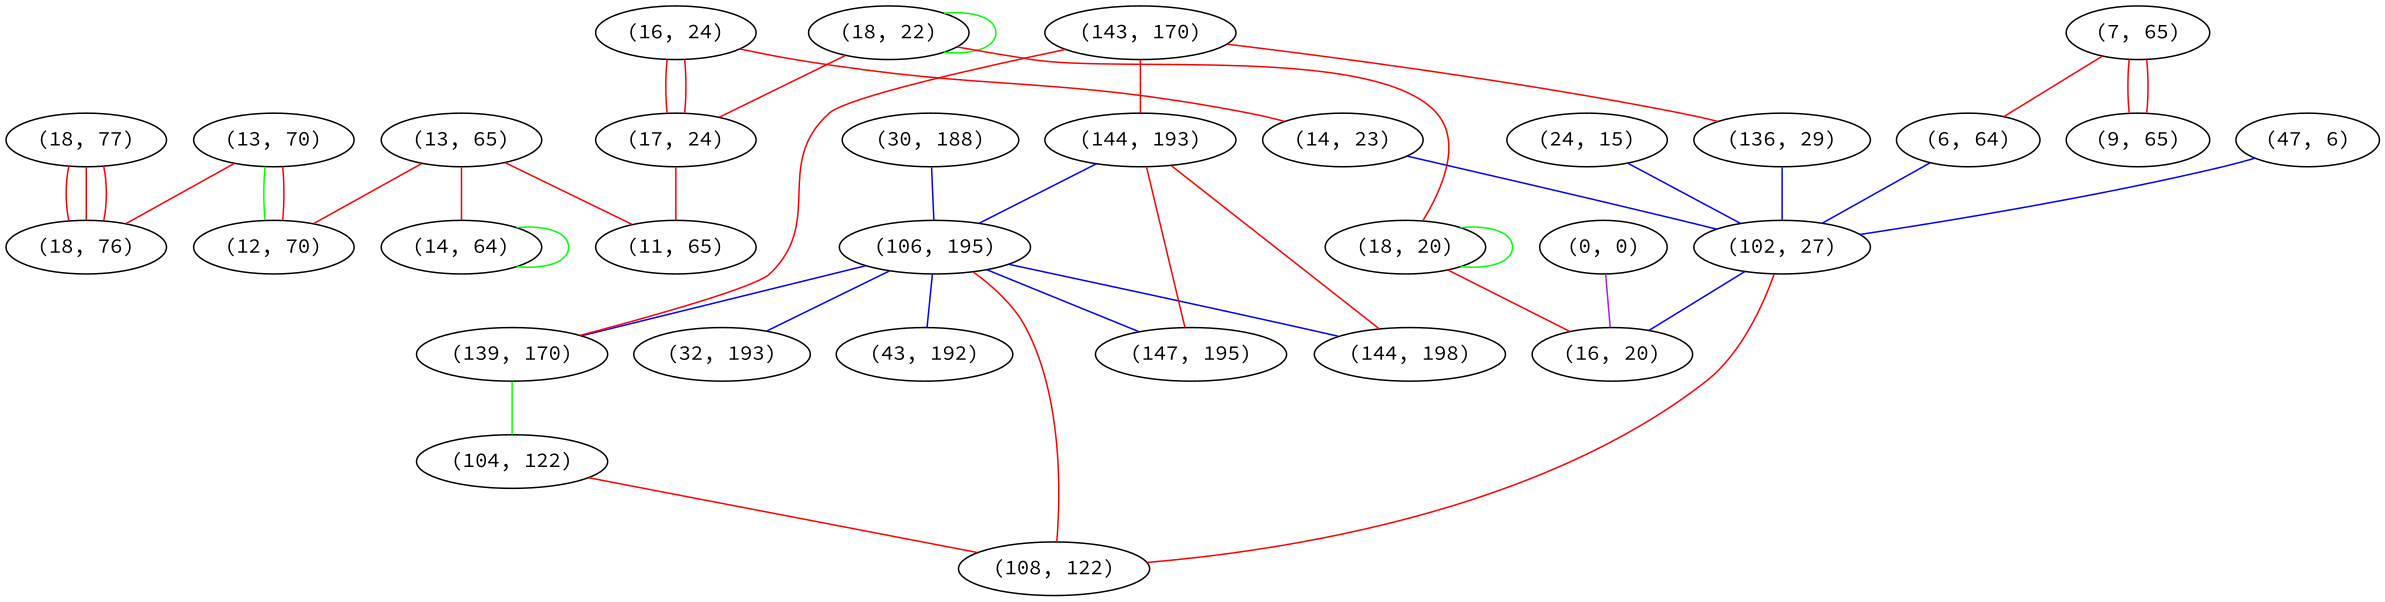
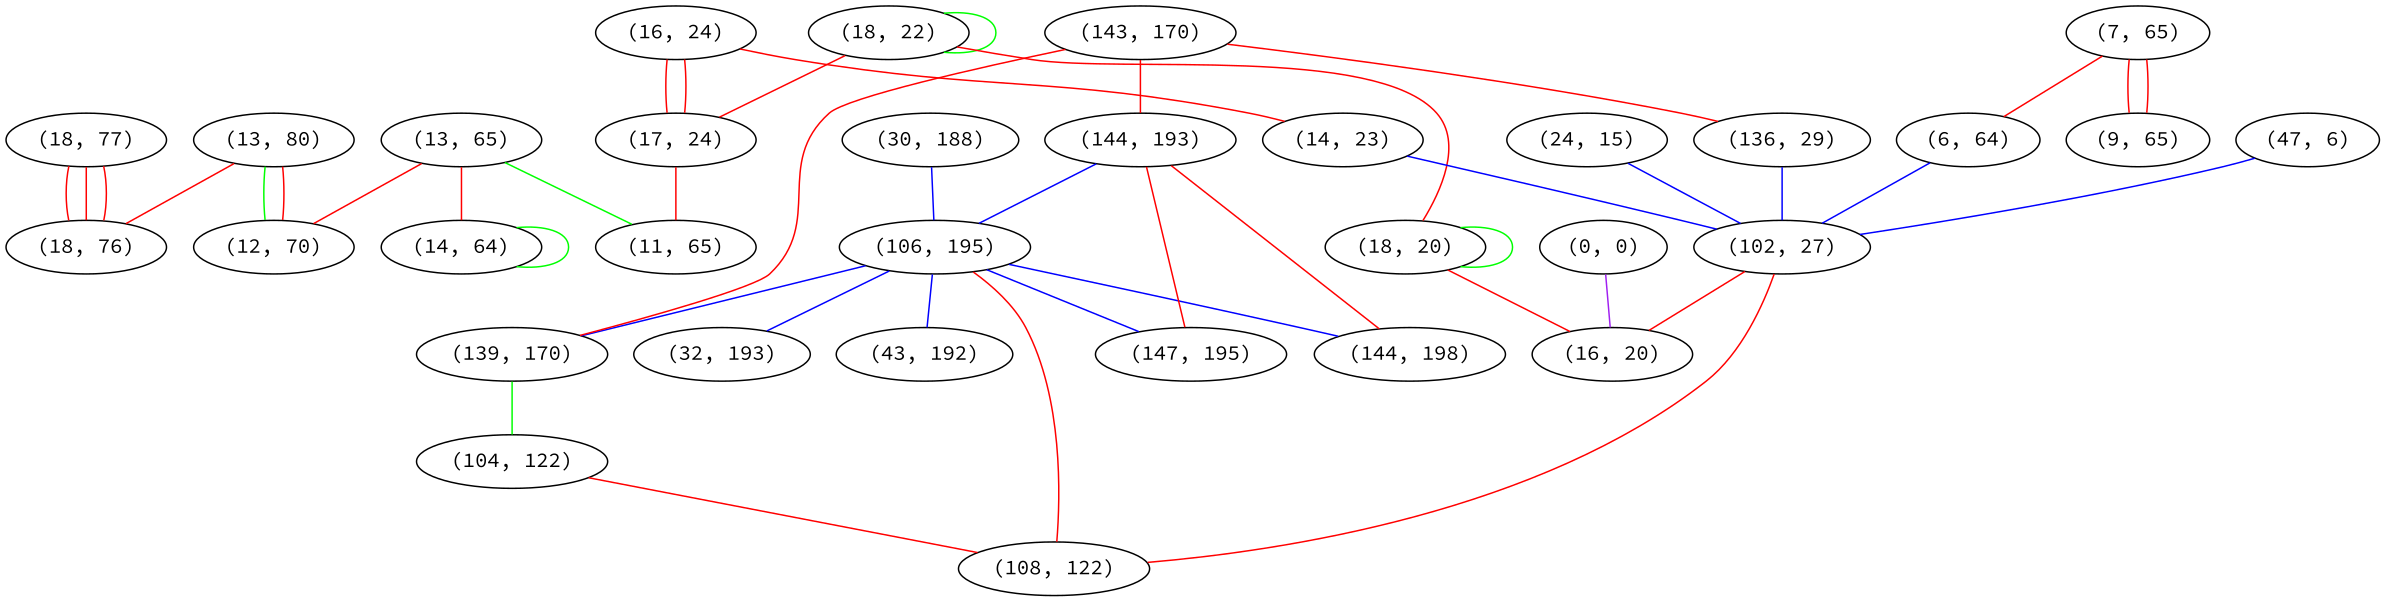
  graph {
    fontname="Source Code Pro"
    node [fontname="Source Code Pro"]
    edge [color=red fontname="Source Code Pro" weight=1]
    "(18, 77)"
    "(18, 76)"
    "(18, 22)"
    "(17, 24)"
    "(18, 20)"
    "(11, 65)"
    "(16, 20)"
    "(7, 65)"
    "(6, 64)"
    "(9, 65)"
    "(102, 27)"
    "(108, 122)"
-   "(13, 70)"
+   "(13, 70)" [label="(13, 80)"]
    "(12, 70)"
    "(30, 188)"
    "(106, 195)"
    "(139, 170)"
    "(144, 198)"
    "(147, 195)"
    "(32, 193)"
    "(43, 192)"
    "(47, 6)"
    "(16, 24)"
    "(14, 23)"
    "(13, 65)"
    "(14, 64)"
    "(143, 170)"
    "(144, 193)"
    "(136, 29)"
    "(104, 122)"
    "(0, 0)"
    "(24, 15)"
    "(18, 77)" -- "(18, 76)"
    "(18, 77)" -- "(18, 76)"
    "(18, 77)" -- "(18, 76)"
    "(18, 22)" -- "(18, 22)" [color=green weight=2]
    "(18, 22)" -- "(17, 24)"
    "(18, 22)" -- "(18, 20)"
    "(17, 24)" -- "(11, 65)"
    "(18, 20)" -- "(18, 20)" [color=green weight=2]
    "(18, 20)" -- "(16, 20)"
    "(7, 65)" -- "(6, 64)"
    "(7, 65)" -- "(9, 65)"
    "(7, 65)" -- "(9, 65)"
    "(6, 64)" -- "(102, 27)" [color=blue weight=3]
-   "(102, 27)" -- "(16, 20)" [color=blue weight=3]
+   "(102, 27)" -- "(16, 20)" [weight=3]
    "(102, 27)" -- "(108, 122)"
    "(13, 70)" -- "(18, 76)"
    "(13, 70)" -- "(12, 70)" [color=green weight=2]
    "(13, 70)" -- "(12, 70)"
    "(30, 188)" -- "(106, 195)" [color=blue weight=3]
    "(106, 195)" -- "(108, 122)"
    "(106, 195)" -- "(139, 170)" [color=blue weight=3]
    "(106, 195)" -- "(144, 198)" [color=blue weight=3]
    "(106, 195)" -- "(147, 195)" [color=blue weight=3]
    "(106, 195)" -- "(32, 193)" [color=blue weight=3]
    "(106, 195)" -- "(43, 192)" [color=blue weight=3]
    "(139, 170)" -- "(104, 122)" [color=green weight=3]
    "(47, 6)" -- "(102, 27)" [color=blue weight=3]
    "(16, 24)" -- "(17, 24)"
    "(16, 24)" -- "(17, 24)"
    "(16, 24)" -- "(14, 23)"
    "(14, 23)" -- "(102, 27)" [color=blue weight=3]
-   "(13, 65)" -- "(11, 65)"
+   "(13, 65)" -- "(11, 65)" [color=green]
    "(13, 65)" -- "(12, 70)"
    "(13, 65)" -- "(14, 64)"
    "(14, 64)" -- "(14, 64)" [color=green weight=2]
    "(143, 170)" -- "(139, 170)"
    "(143, 170)" -- "(144, 193)"
    "(143, 170)" -- "(136, 29)"
    "(144, 193)" -- "(106, 195)" [color=blue weight=3]
    "(144, 193)" -- "(144, 198)"
    "(144, 193)" -- "(147, 195)"
    "(136, 29)" -- "(102, 27)" [color=blue weight=3]
    "(104, 122)" -- "(108, 122)"
    "(0, 0)" -- "(16, 20)" [color=purple weight=4]
    "(24, 15)" -- "(102, 27)" [color=blue weight=3]
  }
